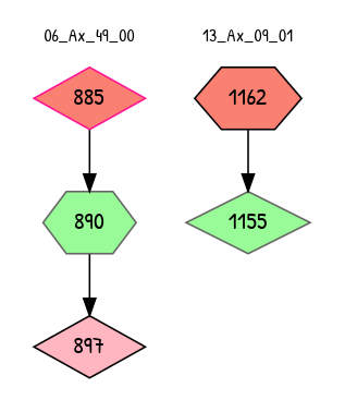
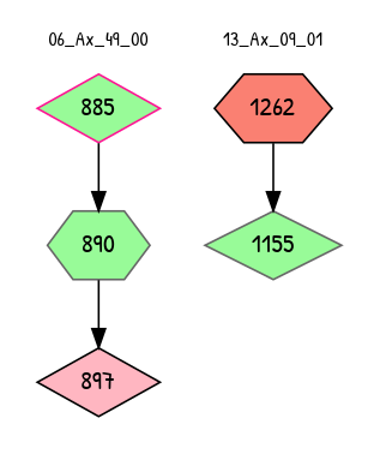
  digraph {
    fontname="Patrick Hand"
    node [color=gray40 fillcolor=salmon fontname="Patrick Hand" shape=diamond style=filled]
    edge [color=black fontname="Patrick Hand"]
-   n1 [color=deeppink label=885]
+   n1 [color=deeppink fillcolor=palegreen label=885]
    n2 [fillcolor=palegreen label=890 shape=hexagon]
    n3 [color=black fillcolor=lightpink label=897]
-   n4 [color=black label=1162 shape=hexagon]
+   n4 [color=black label=1262 shape=hexagon]
    n5 [fillcolor=palegreen label=1155]
    subgraph cluster_1 {
      color=white
      fontsize=10
      label="06_Ax_49_00"
      n1
      n2
      n3
    }
    subgraph cluster_2 {
      color=white
      fontsize=10
      label="13_Ax_09_01"
      n4
      n5
    }
    n1 -> n2
    n2 -> n3
    n4 -> n5
  }
